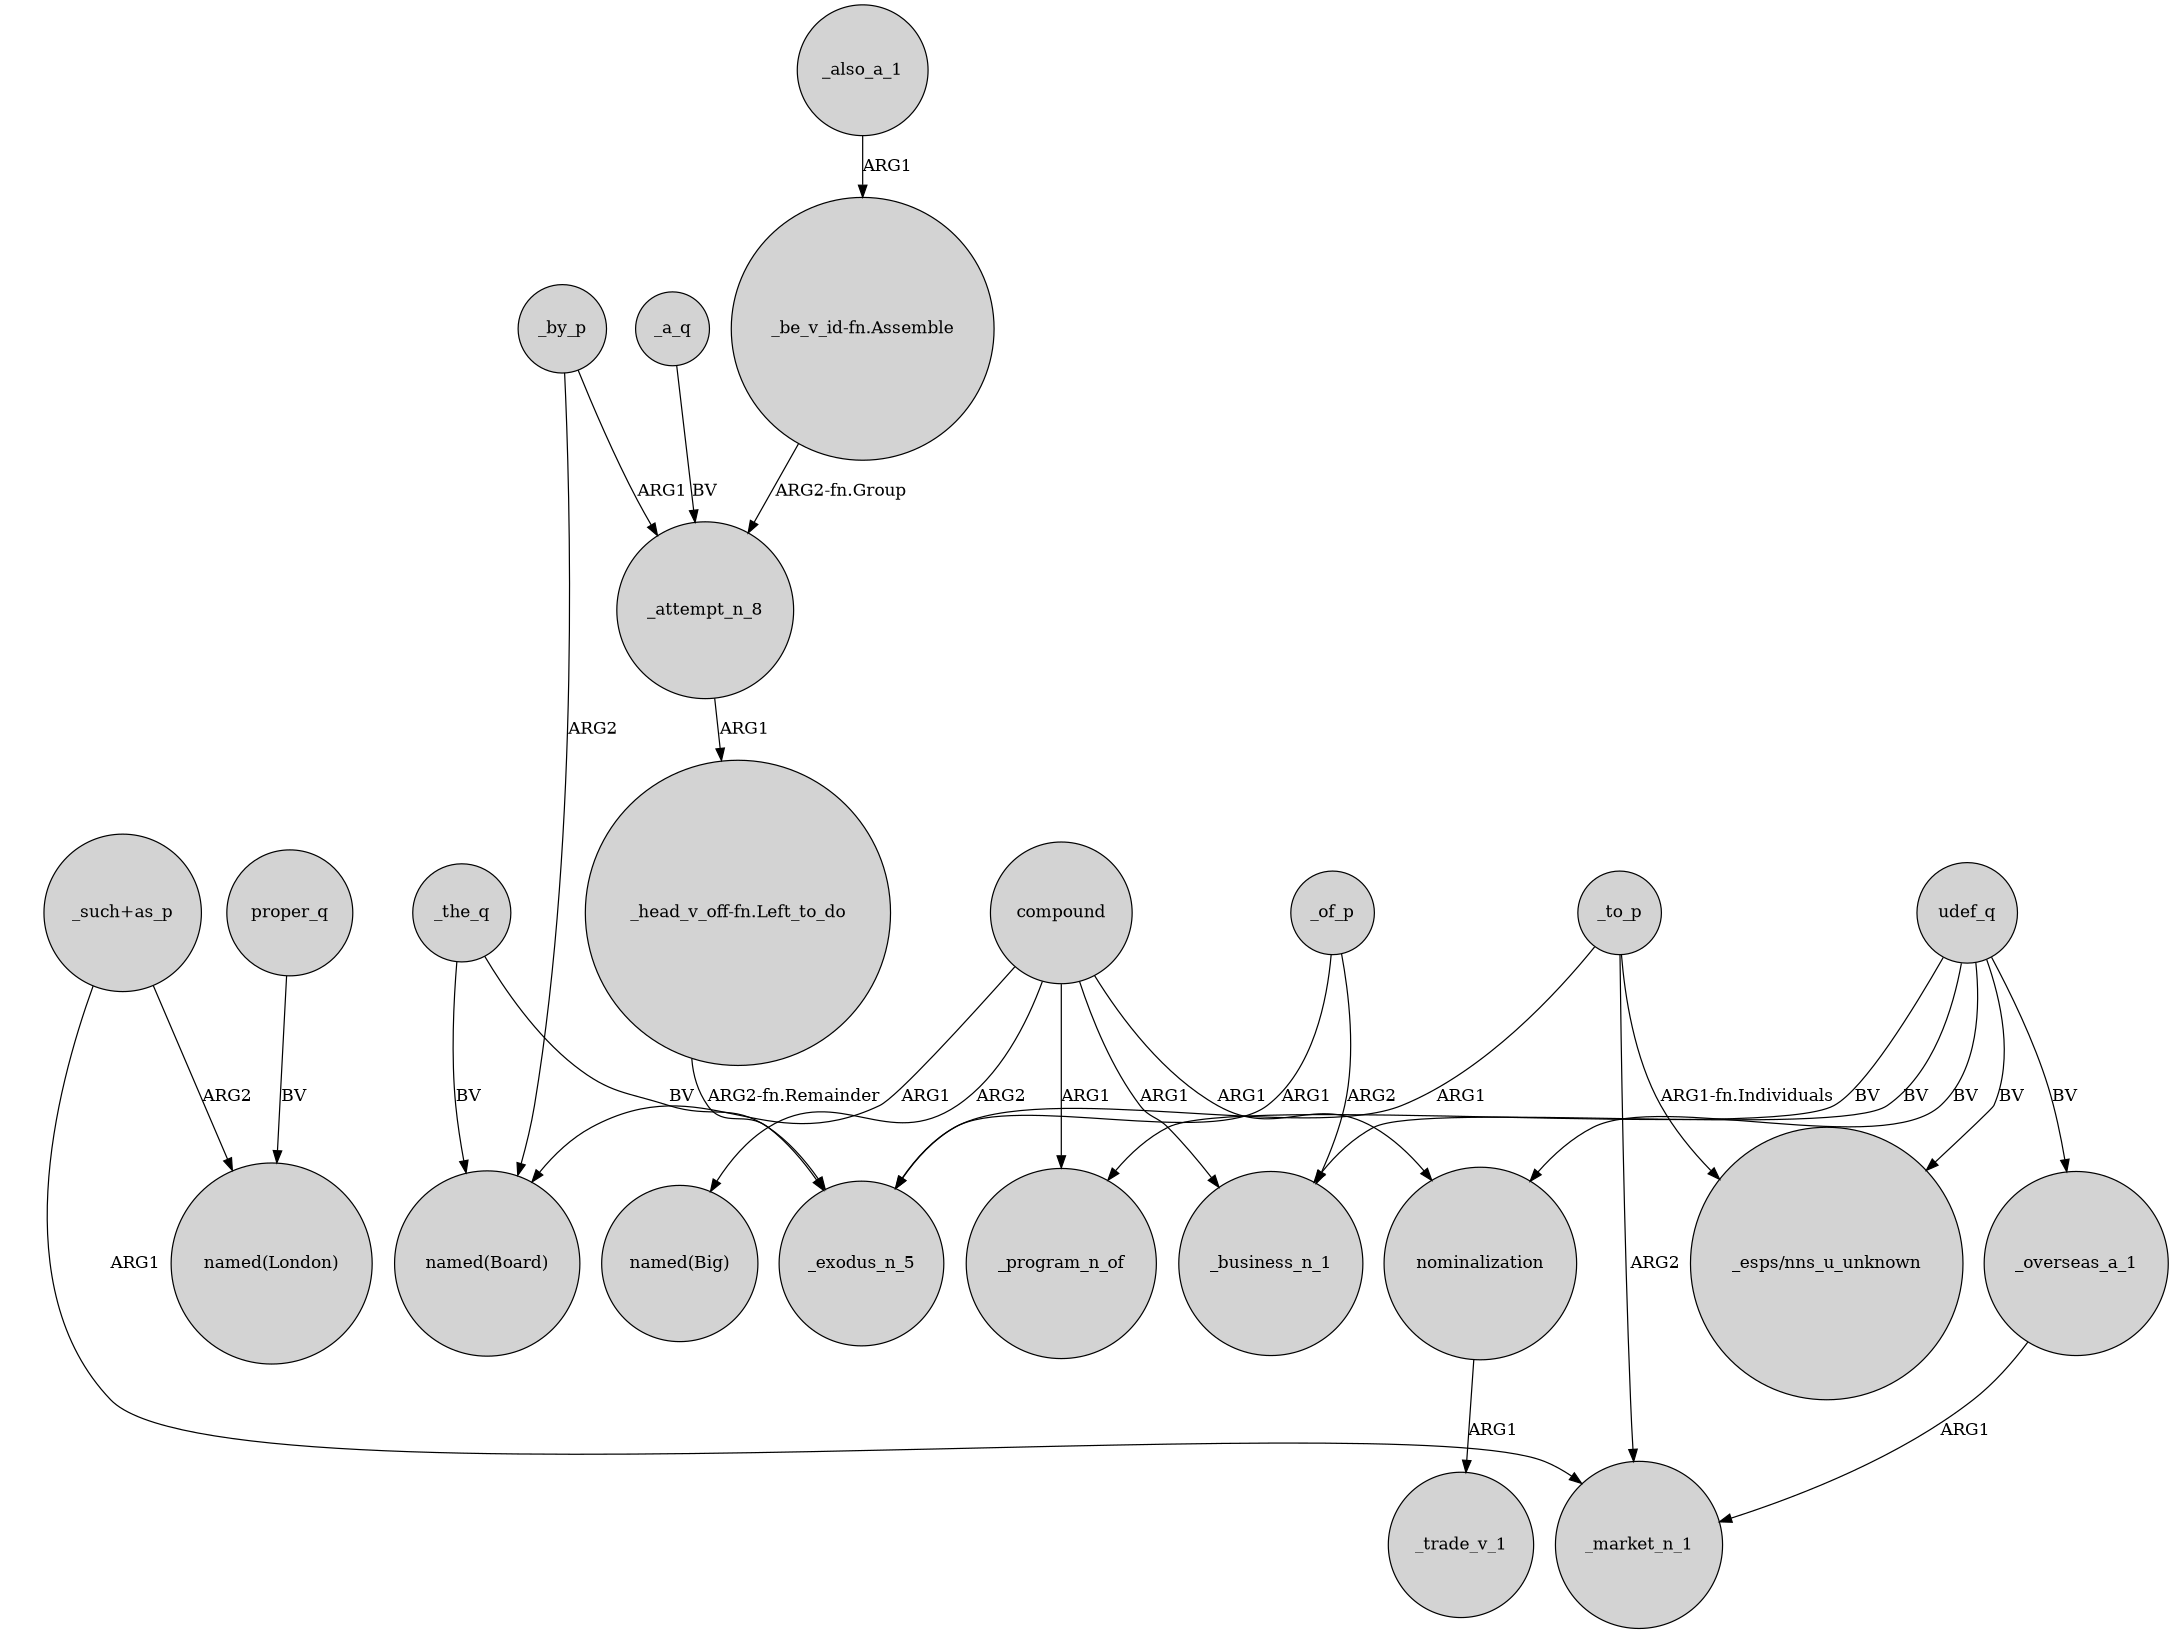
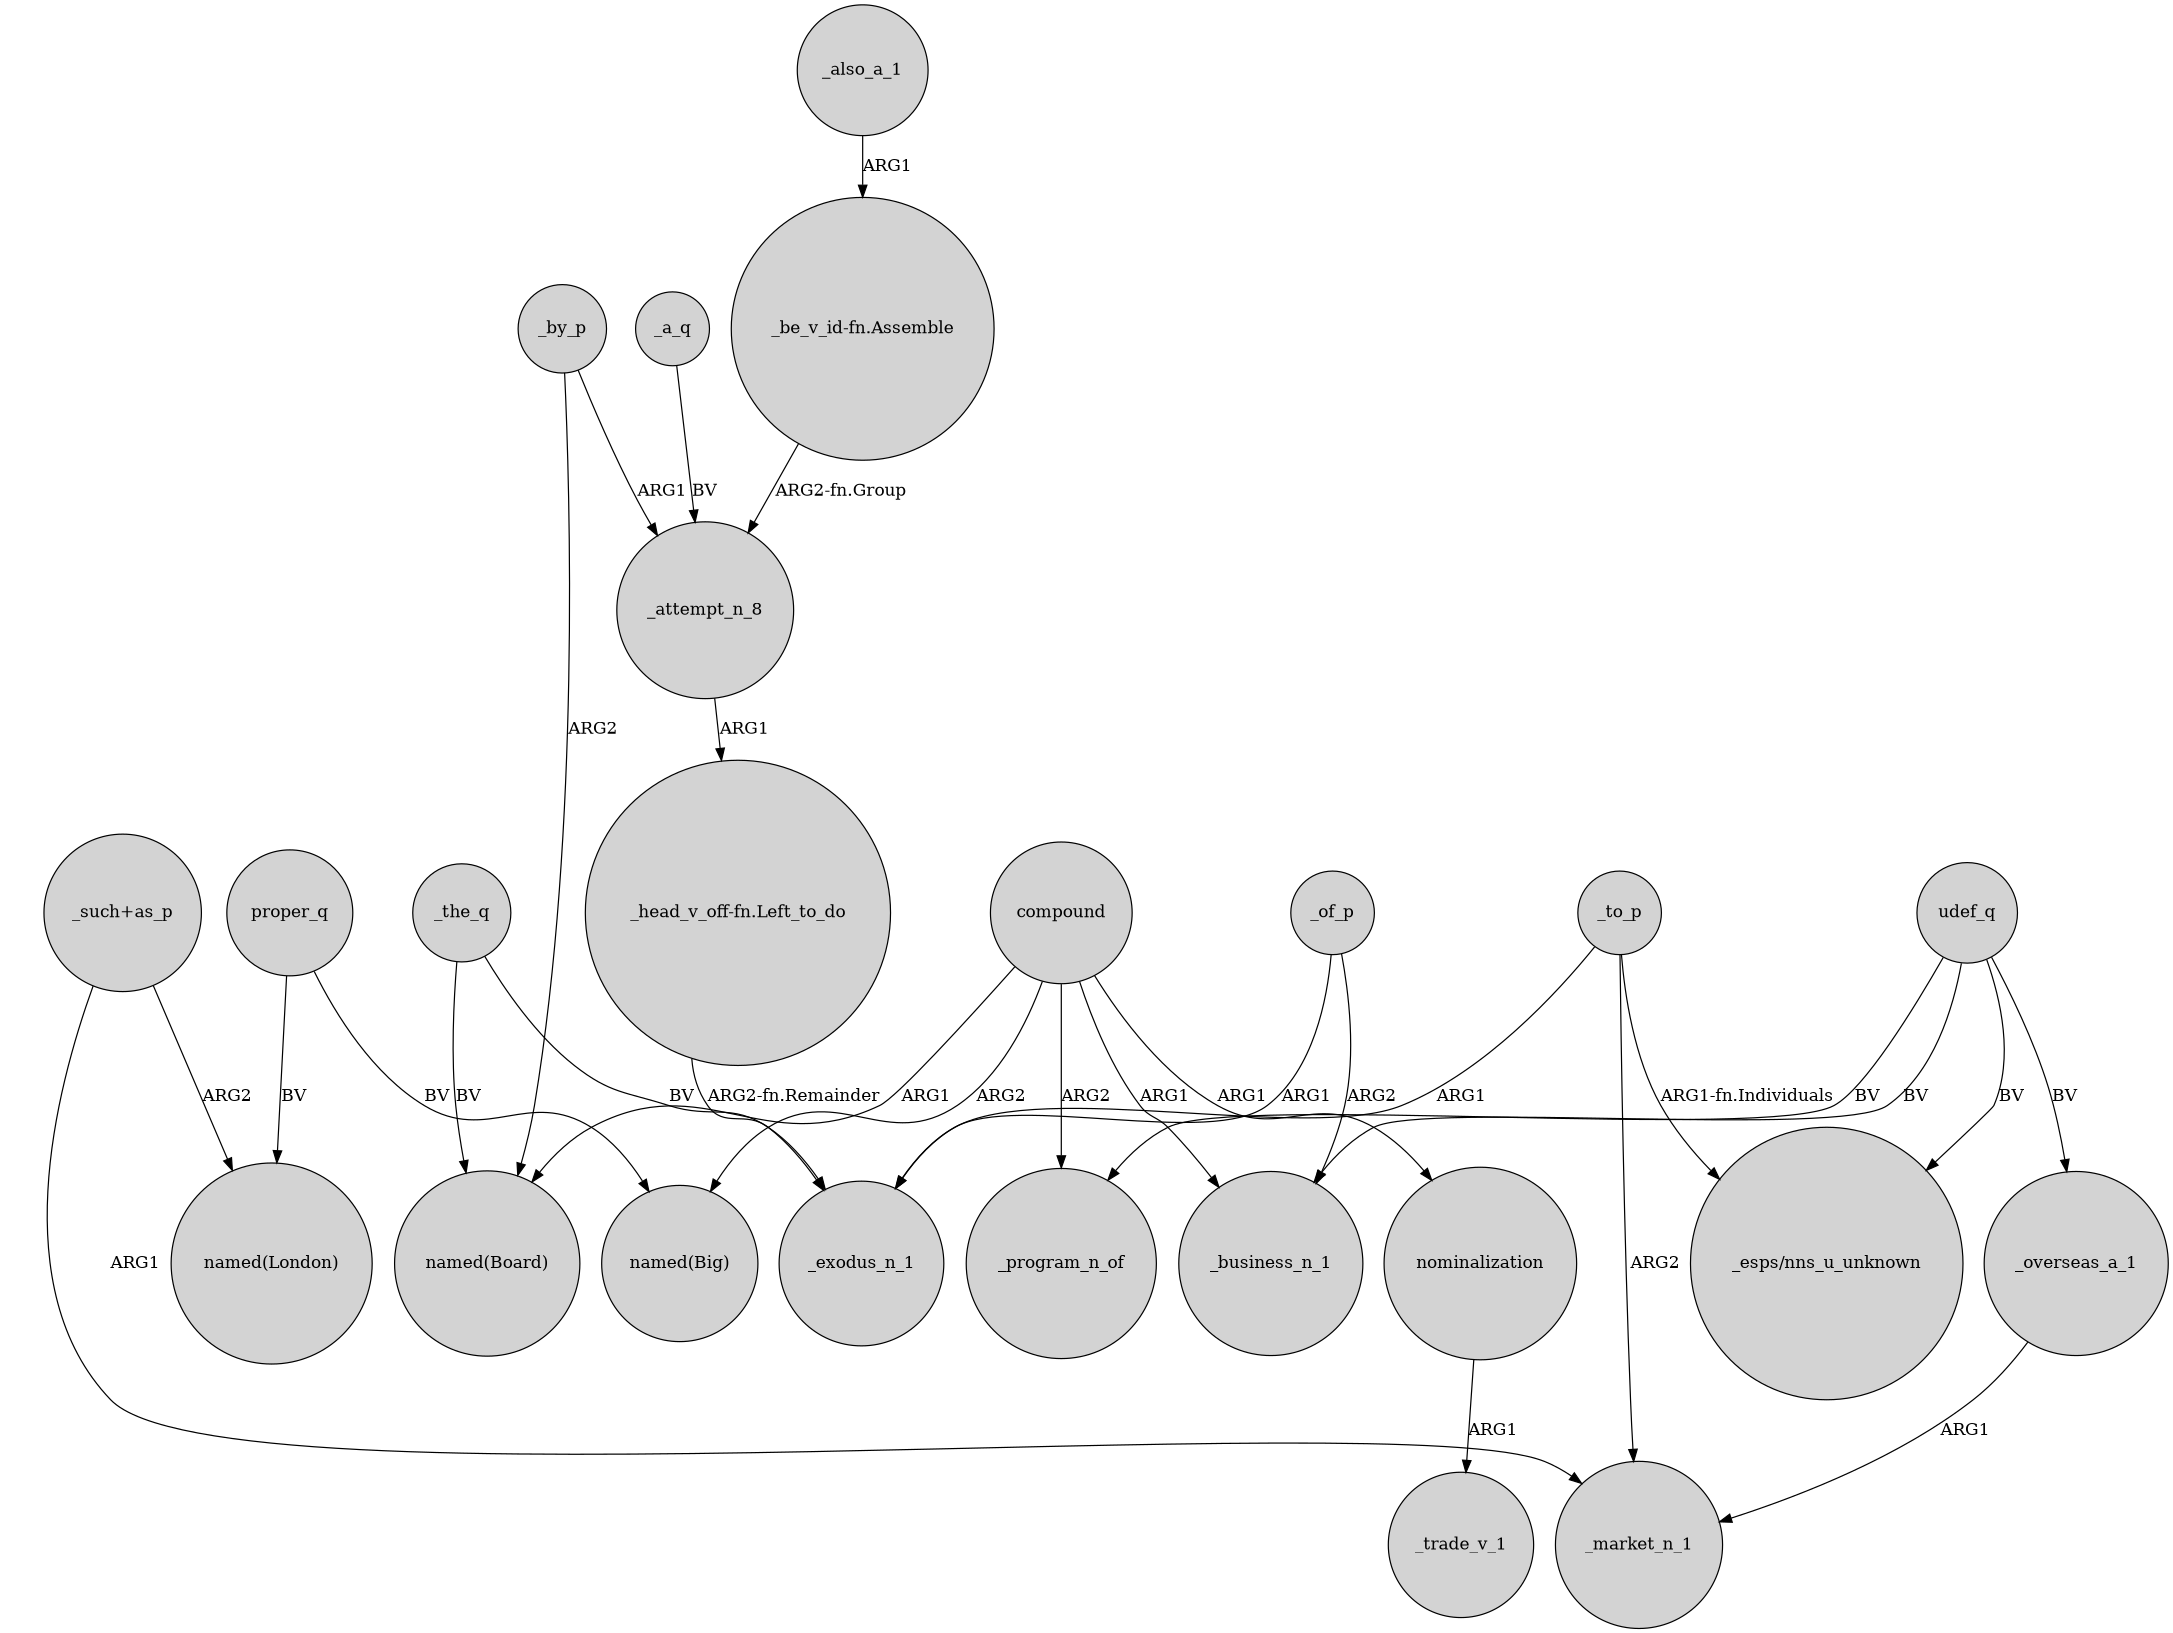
  digraph {
    node [shape=circle style=filled]
    "_such+as_p"
    "named(London)"
    _market_n_1
    "_head_v_off-fn.Left_to_do"
-   _exodus_n_1 [label=_exodus_n_5]
+   _exodus_n_1
    _the_q
    "named(Board)"
    udef_q
    "_esps/nns_u_unknown"
    nominalization
    _business_n_1
    _program_n_of
    _overseas_a_1
    _trade_v_1
    _by_p
    n16 [label=_attempt_n_8]
    _a_q
    compound
    "named(Big)"
    _of_p
    "_be_v_id-fn.Assemble"
    _also_a_1
    _to_p
    proper_q
    "_such+as_p" -> "named(London)" [label=ARG2]
    "_such+as_p" -> _market_n_1 [label=ARG1]
    "_head_v_off-fn.Left_to_do" -> _exodus_n_1 [label="ARG2-fn.Remainder"]
    _the_q -> _exodus_n_1 [label=BV]
    _the_q -> "named(Board)" [label=BV]
    udef_q -> "_esps/nns_u_unknown" [label=BV]
-   udef_q -> nominalization [label=BV]
    udef_q -> _business_n_1 [label=BV]
    udef_q -> _program_n_of [label=BV]
    udef_q -> _overseas_a_1 [label=BV]
    nominalization -> _trade_v_1 [label=ARG1]
    _overseas_a_1 -> _market_n_1 [label=ARG1]
    _by_p -> "named(Board)" [label=ARG2]
    _by_p -> n16 [label=ARG1]
    n16 -> "_head_v_off-fn.Left_to_do" [label=ARG1]
    _a_q -> n16 [label=BV]
    compound -> "named(Board)" [label=ARG1]
    compound -> nominalization [label=ARG1]
    compound -> _business_n_1 [label=ARG1]
-   compound -> _program_n_of [label=ARG1]
+   compound -> _program_n_of [label=ARG2]
    compound -> "named(Big)" [label=ARG2]
    _of_p -> _exodus_n_1 [label=ARG1]
    _of_p -> _business_n_1 [label=ARG2]
    "_be_v_id-fn.Assemble" -> n16 [label="ARG2-fn.Group"]
    _also_a_1 -> "_be_v_id-fn.Assemble" [label=ARG1]
    _to_p -> _market_n_1 [label=ARG2]
    _to_p -> _exodus_n_1 [label=ARG1]
    _to_p -> "_esps/nns_u_unknown" [label="ARG1-fn.Individuals"]
    proper_q -> "named(London)" [label=BV]
+   proper_q -> "named(Big)" [label=BV]
  }
